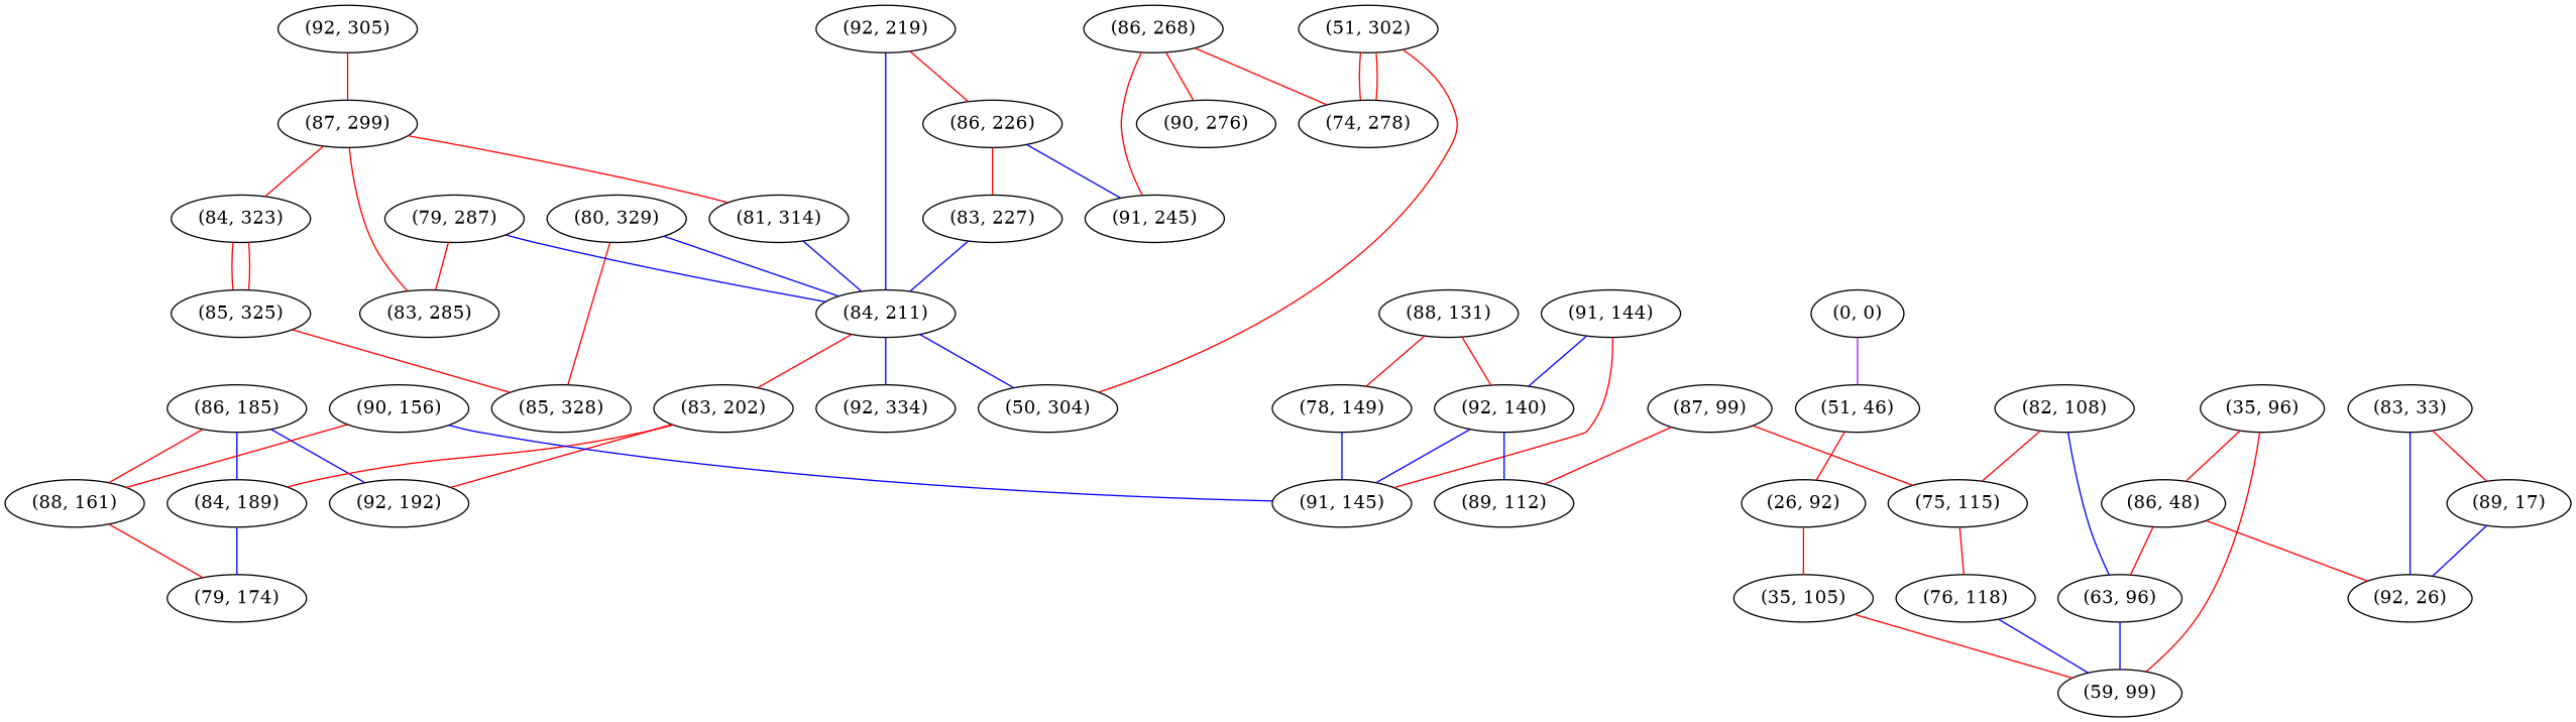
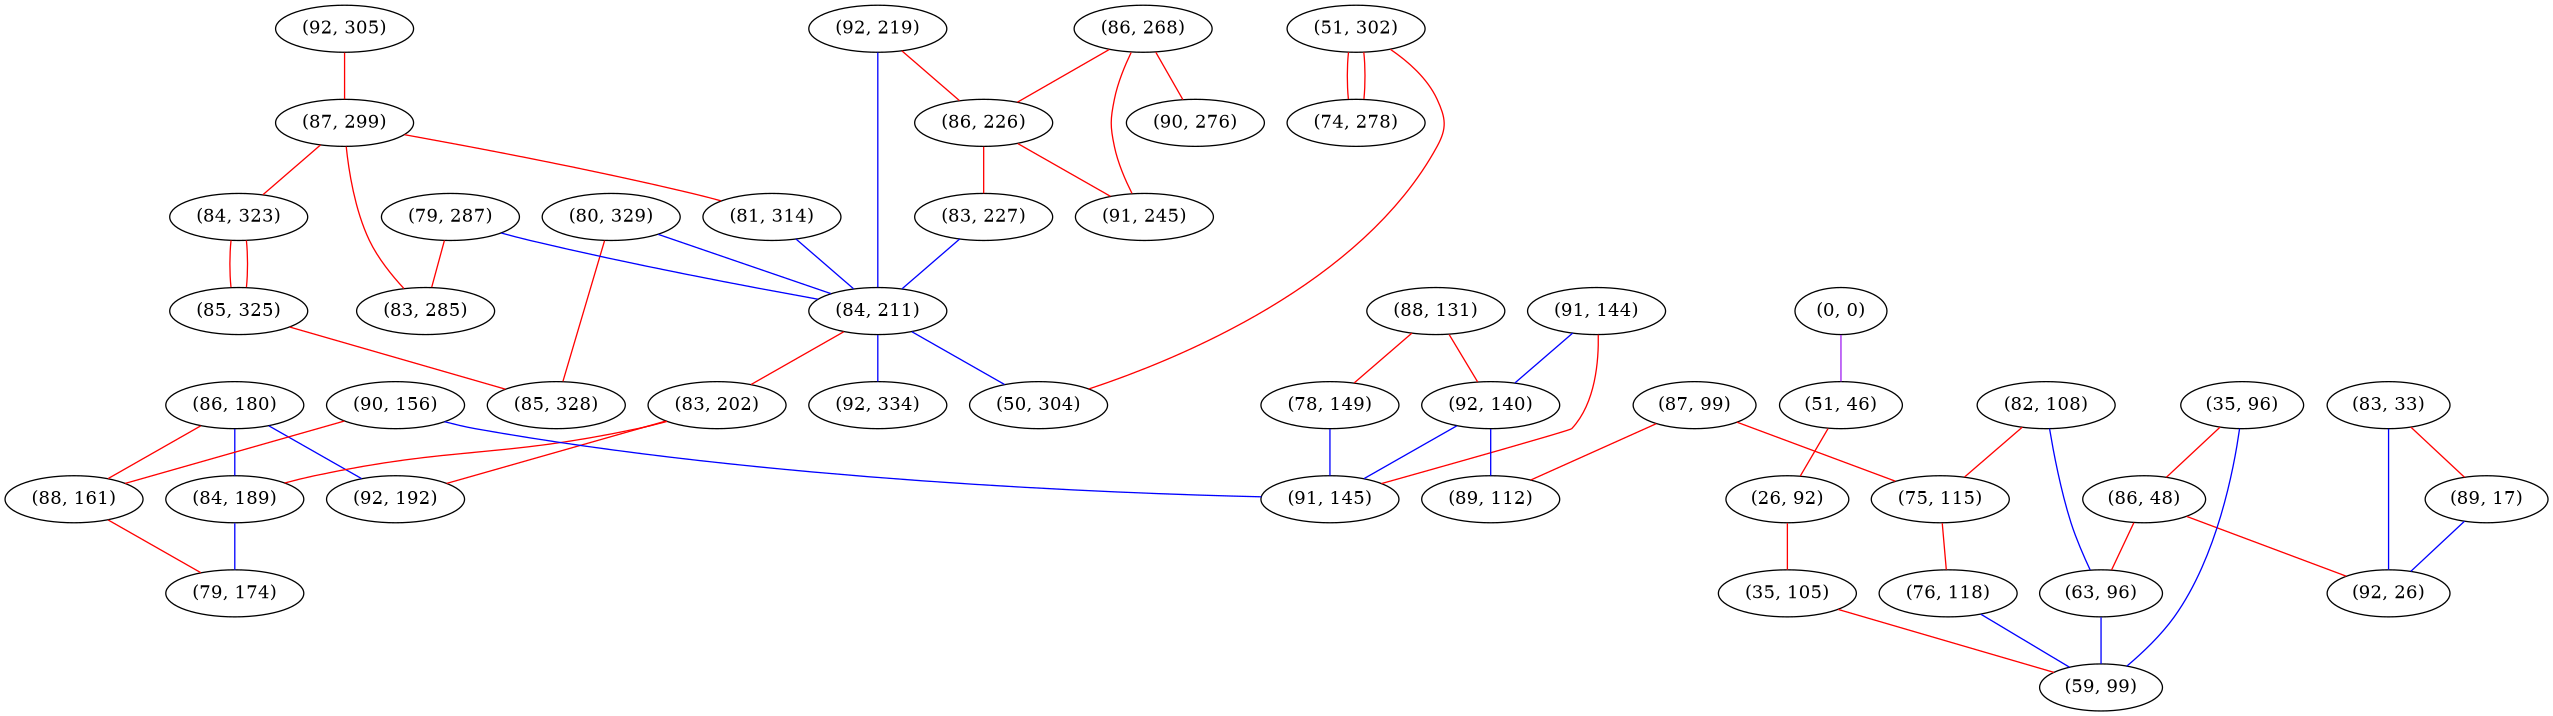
  graph {
    edge [color=red weight=1]
-   "(86, 180)" [label="(86, 185)"]
+   "(86, 180)"
    "(88, 161)"
    "(84, 189)"
    "(92, 192)"
    "(79, 174)"
    "(92, 305)"
    "(87, 299)"
    "(84, 323)"
    "(85, 325)"
    "(81, 314)"
    "(83, 285)"
    "(82, 108)"
    "(63, 96)"
    "(75, 115)"
    "(59, 99)"
    "(76, 118)"
    "(85, 328)"
    "(86, 48)"
    "(92, 26)"
    "(51, 46)"
    "(26, 92)"
    "(35, 96)"
    "(84, 211)"
    "(0, 0)"
    "(51, 302)"
    "(50, 304)"
    "(74, 278)"
    "(83, 202)"
    "(92, 334)"
    "(91, 144)"
    "(92, 140)"
    "(91, 145)"
    "(89, 112)"
    "(83, 33)"
    "(89, 17)"
    "(87, 99)"
    "(86, 268)"
    "(90, 276)"
    "(91, 245)"
    "(35, 105)"
    "(80, 329)"
    "(88, 131)"
    "(78, 149)"
    "(92, 219)"
    "(86, 226)"
    "(83, 227)"
    "(90, 156)"
    "(79, 287)"
    "(86, 180)" -- "(88, 161)"
    "(86, 180)" -- "(84, 189)" [color=blue weight=3]
    "(86, 180)" -- "(92, 192)" [color=blue weight=3]
    "(88, 161)" -- "(79, 174)"
    "(84, 189)" -- "(79, 174)" [color=blue weight=3]
    "(92, 305)" -- "(87, 299)"
    "(87, 299)" -- "(84, 323)"
    "(87, 299)" -- "(81, 314)"
    "(87, 299)" -- "(83, 285)"
    "(84, 323)" -- "(85, 325)"
    "(84, 323)" -- "(85, 325)"
    "(85, 325)" -- "(85, 328)"
    "(81, 314)" -- "(84, 211)" [color=blue weight=3]
    "(82, 108)" -- "(63, 96)" [color=blue weight=3]
    "(82, 108)" -- "(75, 115)"
    "(63, 96)" -- "(59, 99)" [color=blue weight=3]
    "(75, 115)" -- "(76, 118)"
    "(76, 118)" -- "(59, 99)" [color=blue weight=3]
    "(86, 48)" -- "(63, 96)"
    "(86, 48)" -- "(92, 26)"
    "(51, 46)" -- "(26, 92)"
    "(26, 92)" -- "(35, 105)"
-   "(35, 96)" -- "(59, 99)" [weight=3]
+   "(35, 96)" -- "(59, 99)" [color=blue weight=3]
    "(35, 96)" -- "(86, 48)"
    "(84, 211)" -- "(50, 304)" [color=blue weight=3]
    "(84, 211)" -- "(83, 202)"
    "(84, 211)" -- "(92, 334)" [color=blue weight=3]
    "(0, 0)" -- "(51, 46)" [color=purple weight=4]
    "(51, 302)" -- "(50, 304)"
    "(51, 302)" -- "(74, 278)"
    "(51, 302)" -- "(74, 278)"
    "(83, 202)" -- "(84, 189)"
    "(83, 202)" -- "(92, 192)"
    "(91, 144)" -- "(92, 140)" [color=blue weight=3]
    "(91, 144)" -- "(91, 145)"
    "(92, 140)" -- "(91, 145)" [color=blue weight=3]
    "(92, 140)" -- "(89, 112)" [color=blue weight=3]
    "(83, 33)" -- "(92, 26)" [color=blue weight=3]
    "(83, 33)" -- "(89, 17)"
    "(89, 17)" -- "(92, 26)" [color=blue weight=3]
    "(87, 99)" -- "(75, 115)"
    "(87, 99)" -- "(89, 112)"
-   "(86, 268)" -- "(74, 278)"
+   "(86, 268)" -- "(86, 226)"
    "(86, 268)" -- "(90, 276)"
    "(86, 268)" -- "(91, 245)"
    "(35, 105)" -- "(59, 99)"
    "(80, 329)" -- "(85, 328)"
    "(80, 329)" -- "(84, 211)" [color=blue weight=3]
    "(88, 131)" -- "(92, 140)"
    "(88, 131)" -- "(78, 149)"
    "(78, 149)" -- "(91, 145)" [color=blue weight=3]
    "(92, 219)" -- "(84, 211)" [color=blue weight=3]
    "(92, 219)" -- "(86, 226)"
-   "(86, 226)" -- "(91, 245)" [color=blue]
+   "(86, 226)" -- "(91, 245)"
    "(86, 226)" -- "(83, 227)"
    "(83, 227)" -- "(84, 211)" [color=blue weight=3]
    "(90, 156)" -- "(88, 161)"
    "(90, 156)" -- "(91, 145)" [color=blue weight=3]
    "(79, 287)" -- "(83, 285)"
    "(79, 287)" -- "(84, 211)" [color=blue weight=3]
  }
